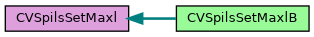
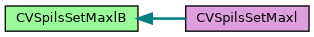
  digraph {
    rankdir=LR
    node [color=black fontname=Helvetica fontsize=10 shape=record style=filled]
    n1 [fillcolor=plum fontcolor=black height=0.2 label=CVSpilsSetMaxl width=0.4]
    n2 [fillcolor=palegreen height=0.2 label=CVSpilsSetMaxlB width=0.4]
-   n1 -> n2 [color=teal dir=back fontname=Helvetica fontsize=10 labelfontname=Helvetica labelfontsize=10 style=bold]
+   n2 -> n1 [color=teal dir=back fontname=Helvetica fontsize=10 labelfontname=Helvetica labelfontsize=10 style=bold]
  }
